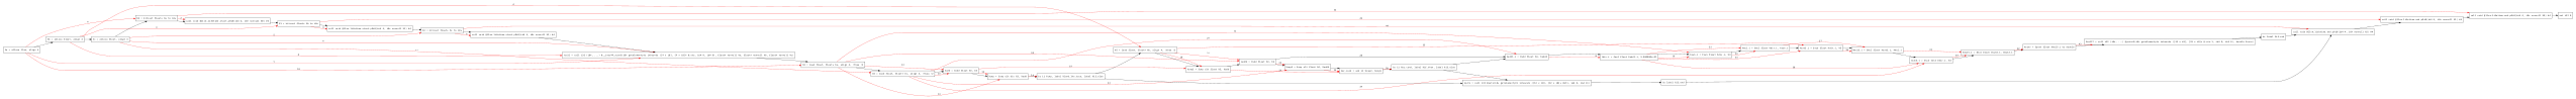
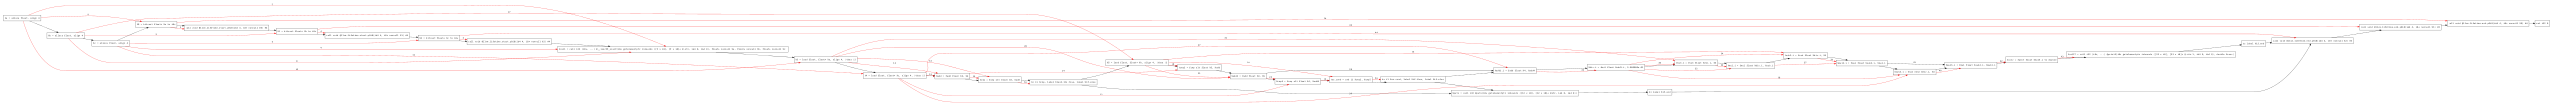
  digraph {
    fontname="IBM Plex Mono"
    rankdir=LR
    node [fontname="IBM Plex Mono" shape=record]
    edge [fontname="IBM Plex Mono" color=red]
-   n1 [label="%a = alloca llvm, align 4"]
+   n1 [label="  %a = alloca float, align 4"]
    n2 [label="  %b = alloca float, align 4"]
    n3 [label="  %0 = bitcast float* %a to i8*"]
    n4 [label="  %call = call i32 (i8*, ...) @__isoc99_scanf(i8* getelementptr inbounds ([9 x i8], [9 x i8]* @.str, i64 0, i64 0), float* nonnull %a, float* nonnull %b, float* nonnull %c)"]
    n5 [label="  %3 = load float, float* %a, align 4, !tbaa !2"]
    n6 [label="  %c = alloca float, align 4"]
    n7 [label="  %1 = bitcast float* %b to i8*"]
    n8 [label="  %5 = load float, float* %b, align 4, !tbaa !2"]
    n9 [label="  call void @llvm.lifetime.start.p0i8(i64 4, i8* nonnull %0) #4"]
    n10 [label="  call void @llvm.lifetime.end.p0i8(i64 4, i8* nonnull %0) #4"]
    n11 [label="  %4 = load float, float* %c, align 4, !tbaa !2"]
    n12 [label="  %add = fadd float %3, %4"]
-   n13 [label="%cmp = fcmp olt div %3, %add"]
+   n13 [label="  %cmp = fcmp olt float %3, %add"]
    n14 [label="  %add4 = fadd float %3, %5"]
    n15 [label="  %sub.i = fsub float %div.i, %3"]
    n16 [label="  %2 = bitcast float* %c to i8*"]
    n17 [label="  call void @llvm.lifetime.start.p0i8(i64 4, i8* nonnull %1) #4"]
    n18 [label="  call void @llvm.lifetime.end.p0i8(i64 4, i8* nonnull %1) #4"]
    n19 [label="  %cmp2 = fcmp olt float %5, %add"]
    n20 [label="  %sub2.i = fsub float %div.i, %5"]
    n21 [label="  call void @llvm.lifetime.start.p0i8(i64 4, i8* nonnull %2) #4"]
    n22 [label="  call void @llvm.lifetime.end.p0i8(i64 4, i8* nonnull %2) #4"]
    n23 [label="  %cmp5 = fcmp olt float %4, %add4"]
    n24 [label="  %add1.i = fadd float %4, %add4"]
    n25 [label="%sub4.i = fsub else %div.i, %4"]
    n26 [label="  ret i32 0"]
    n27 [label="  br i1 %cmp, label %land.lhs.true, label %if.else"]
    n28 [label="  %mul.i = fmul float %div.i, %sub.i"]
    n29 [label="  %or.cond = and i1 %cmp2, %cmp5"]
    n30 [label="  %div.i = fmul float %add1.i, 5.000000e-01"]
    n31 [label="  %mul5.i = fmul float %sub4.i, %mul3.i"]
    n32 [label="  %puts = call i32 @puts(i8* getelementptr inbounds ([12 x i8], [12 x i8]* @str, i64 0, i64 0))"]
    n33 [label="  br label %if.end"]
    n34 [label="  %mul3.i = fmul float %sub2.i, %mul.i"]
    n35 [label="  br i1 %or.cond, label %if.then, label %if.else"]
    n36 [label="  %conv = fpext float %mul5.i to double"]
    n37 [label="  %call7 = call i32 (i8*, ...) @printf(i8* getelementptr inbounds ([33 x i8], [33 x i8]* @.str.1, i64 0, i64 0), double %conv)"]
    n38 [label="  br label %if.end"]
    n1 -> n2 [color=""]
    n1 -> n3 [label=9]
    n1 -> n4 [label=7]
    n1 -> n5 [label=10]
    n2 -> n4 [label=8]
    n2 -> n6 [color=""]
    n2 -> n7 [label=3]
    n2 -> n8 [label=17]
    n3 -> n9 [color=""]
    n3 -> n9 [label=2]
    n3 -> n10 [label=46]
    n4 -> n5 [color=""]
    n5 -> n11 [color=""]
    n5 -> n12 [label=12]
    n5 -> n13 [label=14]
    n5 -> n14 [label=20]
    n5 -> n15 [label=31]
    n6 -> n3 [color=""]
    n6 -> n4 [label=9]
    n6 -> n11 [label=11]
    n6 -> n16 [label=5]
    n7 -> n17 [color=""]
    n7 -> n17 [label=4]
    n7 -> n18 [label=45]
    n8 -> n14 [label=21]
    n8 -> n19 [color=""]
    n8 -> n19 [label=18]
    n8 -> n20 [label=35]
    n9 -> n7 [color=""]
    n10 -> n26 [color=""]
    n11 -> n12 [color=""]
    n11 -> n12 [label=13]
    n11 -> n23 [label=22]
    n11 -> n24 [label=27]
    n11 -> n25 [label=39]
    n12 -> n13 [color=""]
    n12 -> n13 [label=15]
    n12 -> n19 [label=19]
    n13 -> n27 [color=""]
    n13 -> n27 [label=16]
    n14 -> n23 [color=""]
    n14 -> n23 [label=23]
    n14 -> n24 [color=black label=28]
    n15 -> n28 [color=""]
    n15 -> n28 [label=33]
    n16 -> n21 [color=""]
    n16 -> n21 [label=6]
    n16 -> n22 [label=44]
    n17 -> n16 [color=""]
    n18 -> n10 [color=""]
    n19 -> n14 [color=""]
-   n19 -> n29 [label=24]
+   n8 -> n29 [label=24]
    n20 -> n34 [color=""]
    n20 -> n34 [label=36]
    n21 -> n4 [color=""]
    n22 -> n18 [color=""]
    n23 -> n29 [color=""]
    n23 -> n29 [label=25]
    n24 -> n30 [color=""]
    n24 -> n30 [label=29]
    n25 -> n31 [color=""]
    n25 -> n31 [label=40]
    n27 -> n8 [color=""]
    n27 -> n32 [color=""]
    n28 -> n20 [color=""]
    n28 -> n34 [label=37]
    n29 -> n35 [color=""]
    n29 -> n35 [label=26]
    n30 -> n15 [color=""]
    n30 -> n15 [label=30]
    n30 -> n20 [label=34]
    n30 -> n25 [label=38]
    n30 -> n28 [label=32]
    n31 -> n36 [color=""]
    n31 -> n36 [label=42]
    n32 -> n33 [color=""]
    n33 -> n22 [color=""]
    n34 -> n25 [color=""]
-   n34 -> n31 [label=41]
+   n34 -> n31 [color=black label=41]
    n35 -> n24 [color=""]
    n35 -> n32 [color=""]
    n36 -> n37 [color=""]
    n36 -> n37 [label=43]
    n37 -> n38 [color=""]
    n38 -> n22 [color=""]
  }
